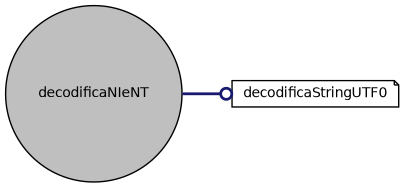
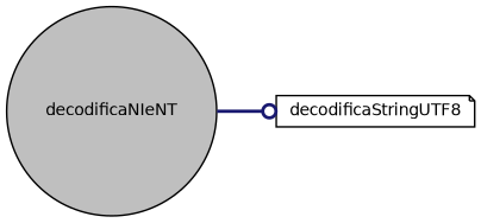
  digraph {
    rankdir=LR
    node [color=black fontname=Helvetica fontsize=10 style=filled]
    n1 [fillcolor=grey75 fontcolor=black height=0.2 label=decodificaNIeNT shape=circle width=0.4]
-   n2 [fillcolor=white height=0.2 label=decodificaStringUTF0 shape=note width=0.4]
+   n2 [fillcolor=white height=0.2 label=decodificaStringUTF8 shape=note width=0.4]
    n1 -> n2 [color=midnightblue fontname=Helvetica fontsize=10 labelfontname=Helvetica labelfontsize=10 style=bold arrowhead=odot]
  }
